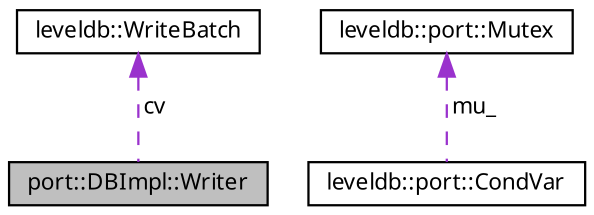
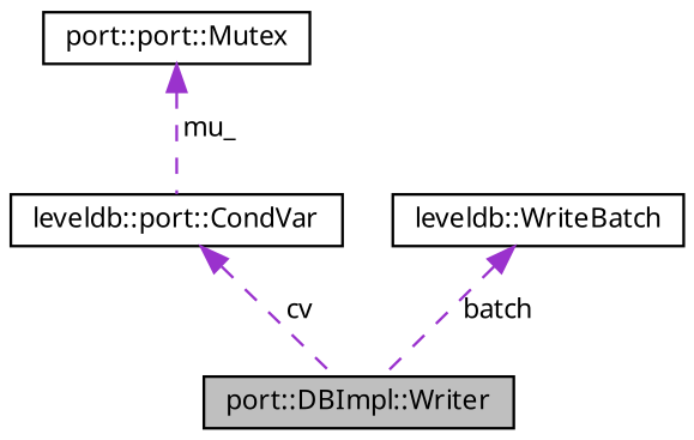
  digraph {
    fontname="Noto Sans"
    node [color=black fillcolor=white fontname="Noto Sans" fontsize=10 shape=record style=filled]
    edge [color=darkorchid3 dir=back fontname="Noto Sans" fontsize=10 labelfontname=Helvetica labelfontsize=10 style=dashed]
    n1 [fillcolor=grey75 fontcolor=black height=0.2 label="port::DBImpl::Writer" width=0.4]
    n2 [height=0.2 label="leveldb::port::CondVar" width=0.4]
-   n3 [height=0.2 label="leveldb::port::Mutex" width=0.4]
+   n3 [height=0.2 label="port::port::Mutex" width=0.4]
    n4 [height=0.2 label="leveldb::WriteBatch" width=0.4]
+   n2 -> n1 [label=" cv"]
    n3 -> n2 [label=" mu_"]
-   n4 -> n1 [label=" cv"]
+   n4 -> n1 [label=" batch"]
  }
